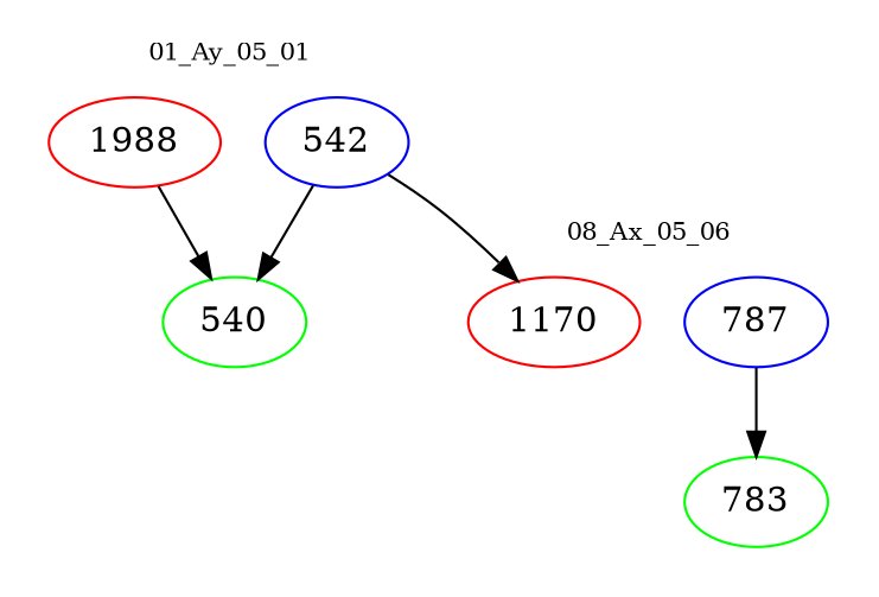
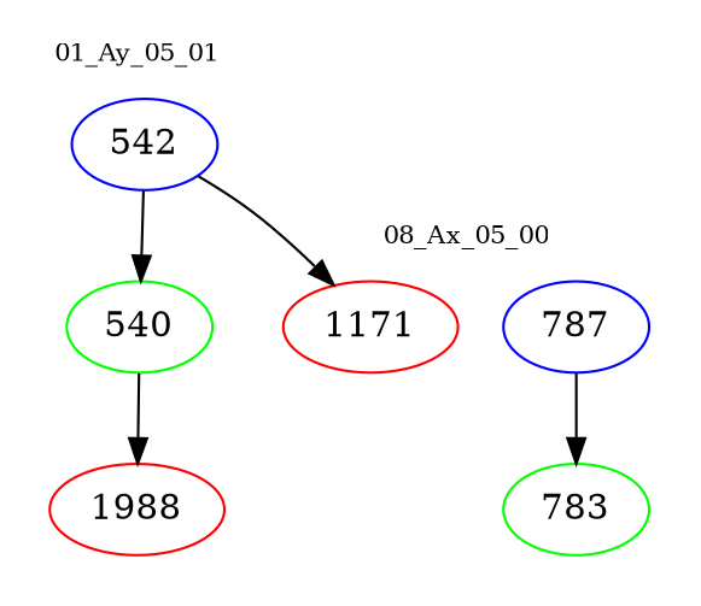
  digraph {
    node [color=blue]
    edge [color=black]
    n1 [label=787]
    n2 [color=green label=783]
-   n3 [color=red label=1170]
+   n3 [color=red label=1171]
    n4 [label=542]
    n5 [color=green label=540]
    n6 [color=red label=1988]
    subgraph cluster_1 {
      color=white
      fontsize=10
-     label="08_Ax_05_06"
+     label="08_Ax_05_00"
      n1
      n2
      n3
    }
    subgraph cluster_2 {
      color=white
      fontsize=10
      label="01_Ay_05_01"
      n4
      n5
      n6
    }
    n1 -> n2
    n4 -> n3
    n4 -> n5
-   n6 -> n5
+   n5 -> n6
  }
